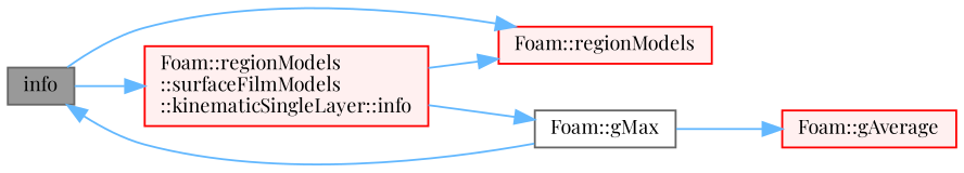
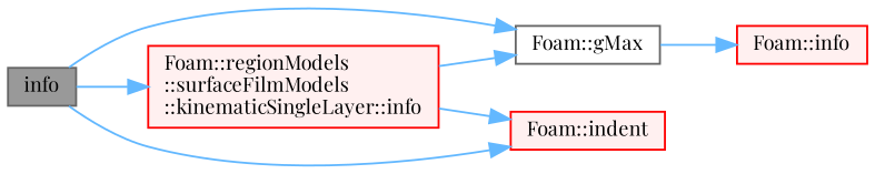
  digraph {
    fontname="Playfair Display"
    rankdir=LR
    node [color=red fillcolor="#FFF0F0" fontname="Playfair Display" fontsize=10 shape=box style=filled]
    edge [color=steelblue1 fontname="Playfair Display" fontsize=10 labelfontname=Helvetica labelfontsize=10 style=solid]
    n1 [color=gray40 fillcolor=grey60 fontcolor=black height=0.2 label=info width=0.4]
    n2 [color=grey40 fillcolor=white height=0.2 label="Foam::gMax" width=0.4]
-   n3 [height=0.2 label="Foam::regionModels" width=0.4]
+   n3 [height=0.2 label="Foam::indent" width=0.4]
    n4 [height=0.2 label="Foam::regionModels\l::surfaceFilmModels\l::kinematicSingleLayer::info" width=0.4]
-   n5 [height=0.2 label="Foam::gAverage" width=0.4]
-   n2 -> n1
+   n5 [height=0.2 label="Foam::info" width=0.4]
+   n1 -> n2
    n1 -> n3
    n1 -> n4
    n2 -> n5
    n4 -> n2
    n4 -> n3
  }
